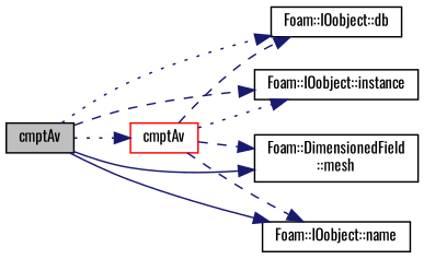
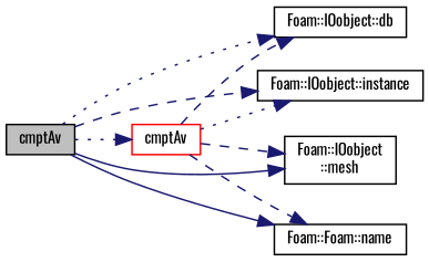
  digraph {
    fontname=Oswald
    rankdir=LR
    node [color=black fontname=Oswald fontsize=10 shape=record]
    edge [color=midnightblue fontname=Oswald fontsize=10 labelfontname=FreeSans labelfontsize=10 style=dashed]
    n1 [fillcolor=grey75 fontcolor=black height=0.2 label=cmptAv style=filled width=0.4]
    n2 [color=red height=0.2 label=cmptAv width=0.4]
    n3 [height=0.2 label="Foam::IOobject::db" width=0.4]
    n4 [height=0.2 label="Foam::IOobject::instance" width=0.4]
-   n5 [height=0.2 label="Foam::DimensionedField\l::mesh" width=0.4]
-   n6 [height=0.2 label="Foam::IOobject::name" width=0.4]
+   n5 [height=0.2 label="Foam::IOobject\l::mesh" width=0.4]
+   n6 [height=0.2 label="Foam::Foam::name" width=0.4]
    n1 -> n2 [style=dotted]
    n1 -> n3 [style=dotted]
    n1 -> n4
    n1 -> n5 [style=solid]
    n1 -> n6 [style=solid]
    n2 -> n3
    n2 -> n4 [style=dotted]
    n2 -> n5
    n2 -> n6
  }
